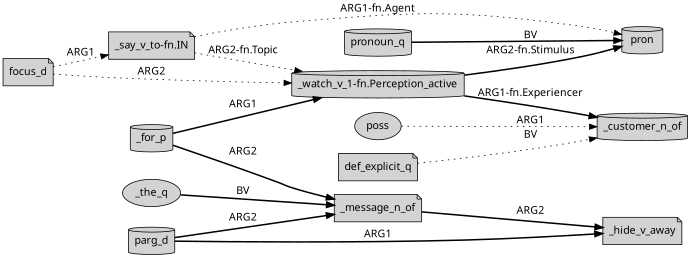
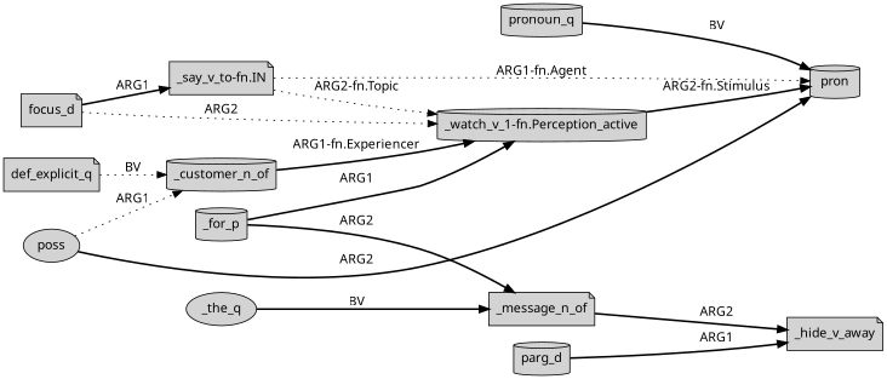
  digraph {
    fontname="Noto Sans"
    rankdir=LR
    node [fontname="Noto Sans" shape=cylinder style=filled]
    edge [fontname="Noto Sans" style=bold]
    "_watch_v_1-fn.Perception_active"
    pron
    _customer_n_of
    "_say_v_to-fn.IN" [shape=note]
    poss [shape=ellipse]
    _message_n_of [shape=note]
    _hide_v_away [shape=note]
    parg_d
    _for_p
    _the_q [shape=ellipse]
    def_explicit_q [shape=note]
    focus_d [shape=note]
    pronoun_q
    "_watch_v_1-fn.Perception_active" -> pron [label="ARG2-fn.Stimulus"]
-   "_watch_v_1-fn.Perception_active" -> _customer_n_of [label="ARG1-fn.Experiencer"]
+   _customer_n_of -> "_watch_v_1-fn.Perception_active" [label="ARG1-fn.Experiencer"]
    "_say_v_to-fn.IN" -> "_watch_v_1-fn.Perception_active" [label="ARG2-fn.Topic" style=dotted]
    "_say_v_to-fn.IN" -> pron [label="ARG1-fn.Agent" style=dotted]
+   poss -> pron [label=ARG2]
    poss -> _customer_n_of [label=ARG1 style=dotted]
    _message_n_of -> _hide_v_away [label=ARG2]
-   parg_d -> _message_n_of [label=ARG2]
    parg_d -> _hide_v_away [label=ARG1]
    _for_p -> "_watch_v_1-fn.Perception_active" [label=ARG1]
    _for_p -> _message_n_of [label=ARG2]
    _the_q -> _message_n_of [label=BV]
    def_explicit_q -> _customer_n_of [label=BV style=dotted]
    focus_d -> "_watch_v_1-fn.Perception_active" [label=ARG2 style=dotted]
-   focus_d -> "_say_v_to-fn.IN" [label=ARG1 style=dotted]
+   focus_d -> "_say_v_to-fn.IN" [label=ARG1]
    pronoun_q -> pron [label=BV]
  }
